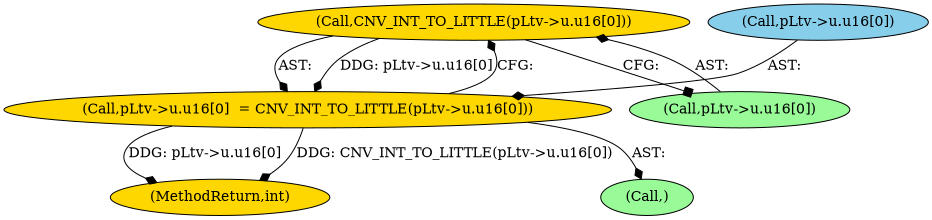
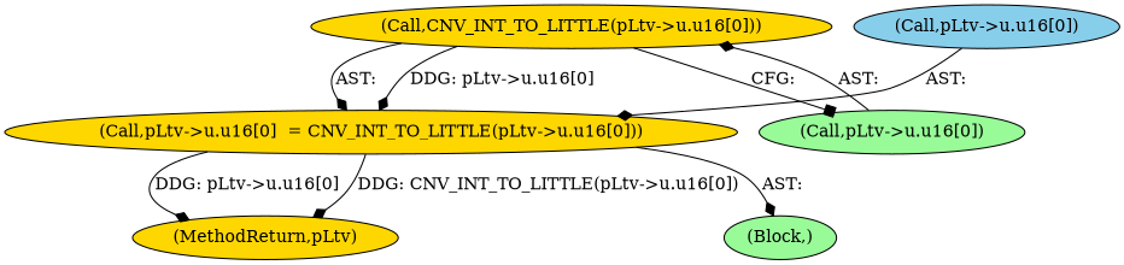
  digraph {
    node [fillcolor=gold style=filled]
    edge [arrowhead=diamond]
    n1 [label="(Call,CNV_INT_TO_LITTLE(pLtv->u.u16[0]))"]
    n2 [label="(Call,pLtv->u.u16[0]  = CNV_INT_TO_LITTLE(pLtv->u.u16[0]))"]
    n3 [fillcolor=palegreen label="(Call,pLtv->u.u16[0])"]
-   n4 [label="(MethodReturn,int)"]
-   n5 [fillcolor=palegreen label="(Call,)"]
+   n4 [label="(MethodReturn,pLtv)"]
+   n5 [fillcolor=palegreen label="(Block,)"]
    n6 [fillcolor=skyblue label="(Call,pLtv->u.u16[0])"]
    n1 -> n2 [label="AST: "]
    n1 -> n2 [label="DDG: pLtv->u.u16[0]"]
    n1 -> n3 [arrowhead=box label="CFG: "]
-   n2 -> n1 [label="CFG: "]
    n2 -> n4 [label="DDG: CNV_INT_TO_LITTLE(pLtv->u.u16[0])"]
    n2 -> n4 [label="DDG: pLtv->u.u16[0]"]
    n2 -> n5 [label="AST: "]
    n3 -> n1 [label="AST: "]
    n6 -> n2 [label="AST: "]
  }
